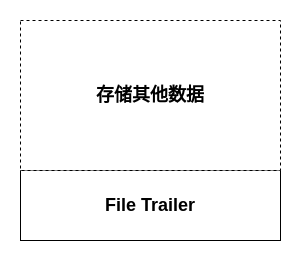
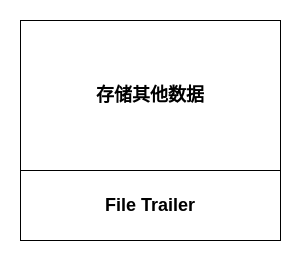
  <mxCell id="0" />
  <mxCell id="1" parent="0" />
  <mxCell id="2" value="&lt;b&gt;&lt;font style=&quot;font-size: 18px&quot;&gt;File Trailer&lt;br&gt;&lt;/font&gt;&lt;/b&gt;" style="rounded=0;whiteSpace=wrap;html=1;" vertex="1" parent="1"><mxGeometry x="20" y="170" width="260" height="70" as="geometry" /></mxCell>
- <mxCell id="3" value="&lt;span style=&quot;font-size: 18px&quot;&gt;&lt;b&gt;存储其他数据&lt;/b&gt;&lt;/span&gt;" style="rounded=0;whiteSpace=wrap;html=1;dashed=1;" vertex="1" parent="1"><mxGeometry x="20" y="20" width="260" height="150" as="geometry" /></mxCell>
+ <mxCell id="3" value="&lt;span style=&quot;font-size: 18px&quot;&gt;&lt;b&gt;存储其他数据&lt;/b&gt;&lt;/span&gt;" style="rounded=0;whiteSpace=wrap;html=1;" vertex="1" parent="1"><mxGeometry x="20" y="20" width="260" height="150" as="geometry" /></mxCell>
